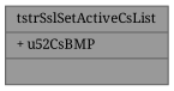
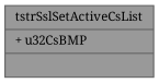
  digraph {
    fontname="Noto Serif"
-   n1 [color=gray40 fillcolor=grey60 fontcolor=black fontname="Noto Serif" fontsize=10 height=0.2 label="{tstrSslSetActiveCsList\n|+ u52CsBMP\l|}" shape=record style=filled width=0.4]
+   n1 [color=gray40 fillcolor=grey60 fontcolor=black fontname="Noto Serif" fontsize=10 height=0.2 label="{tstrSslSetActiveCsList\n|+ u32CsBMP\l|}" shape=record style=filled width=0.4]
  }
